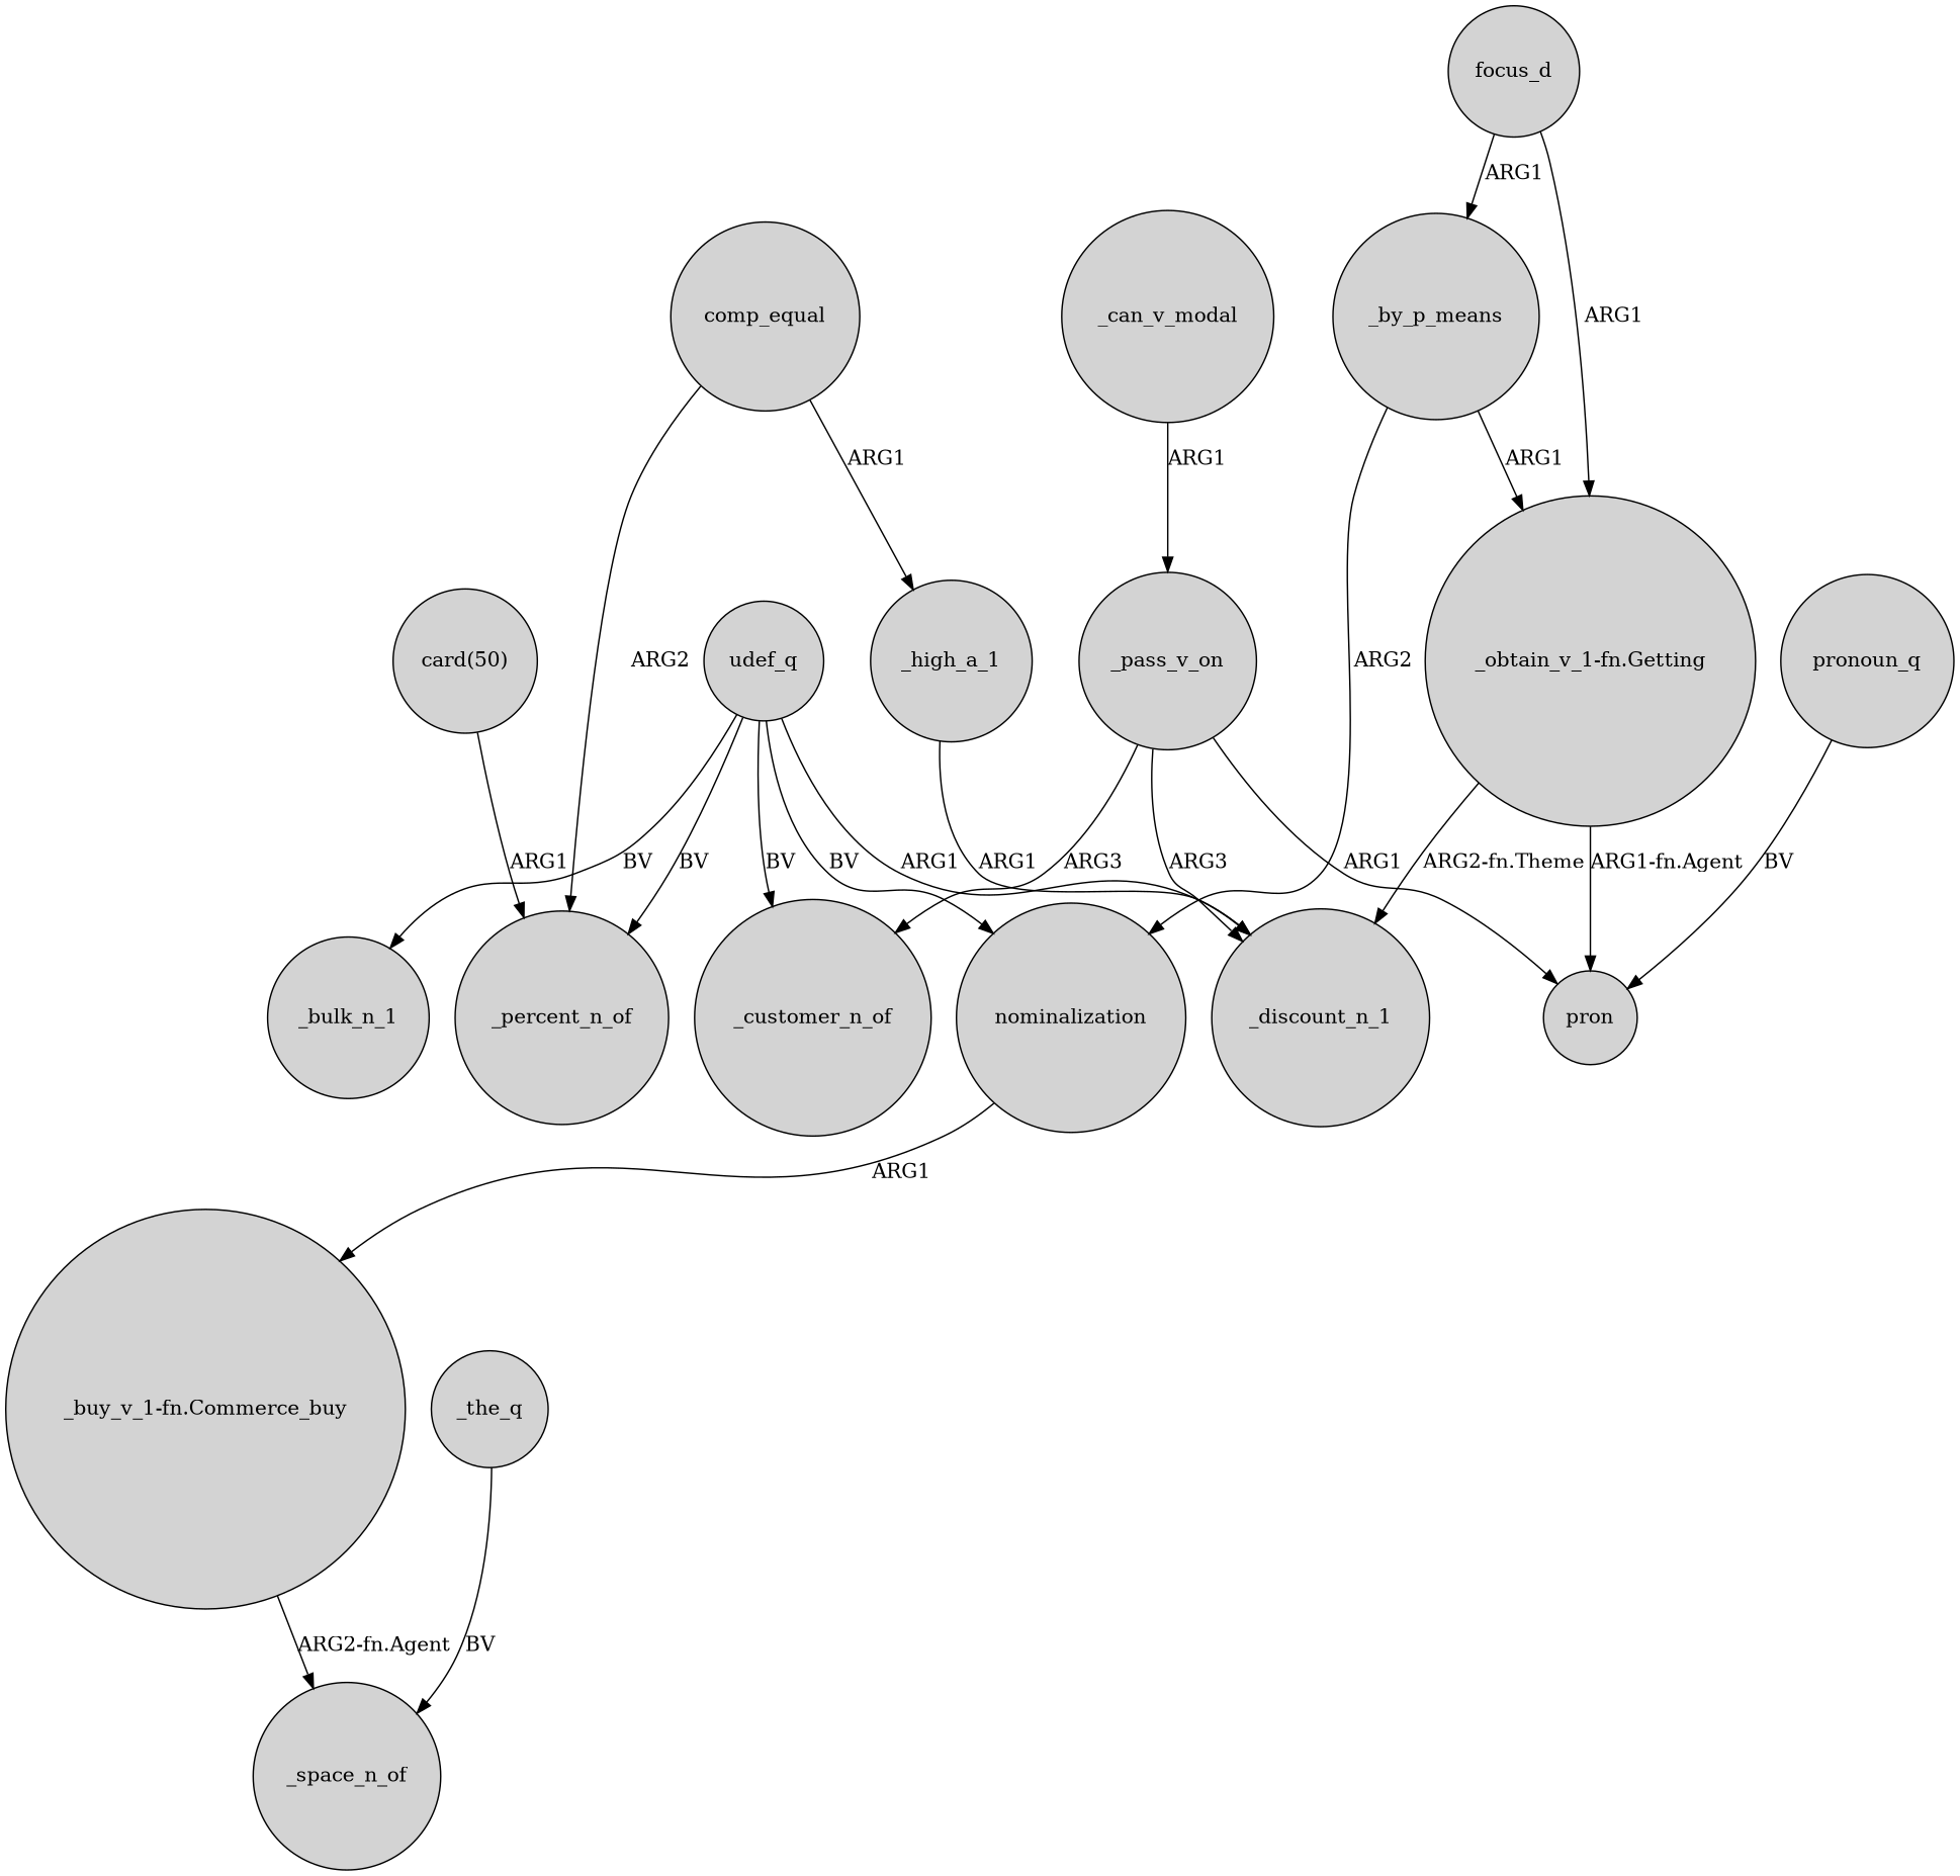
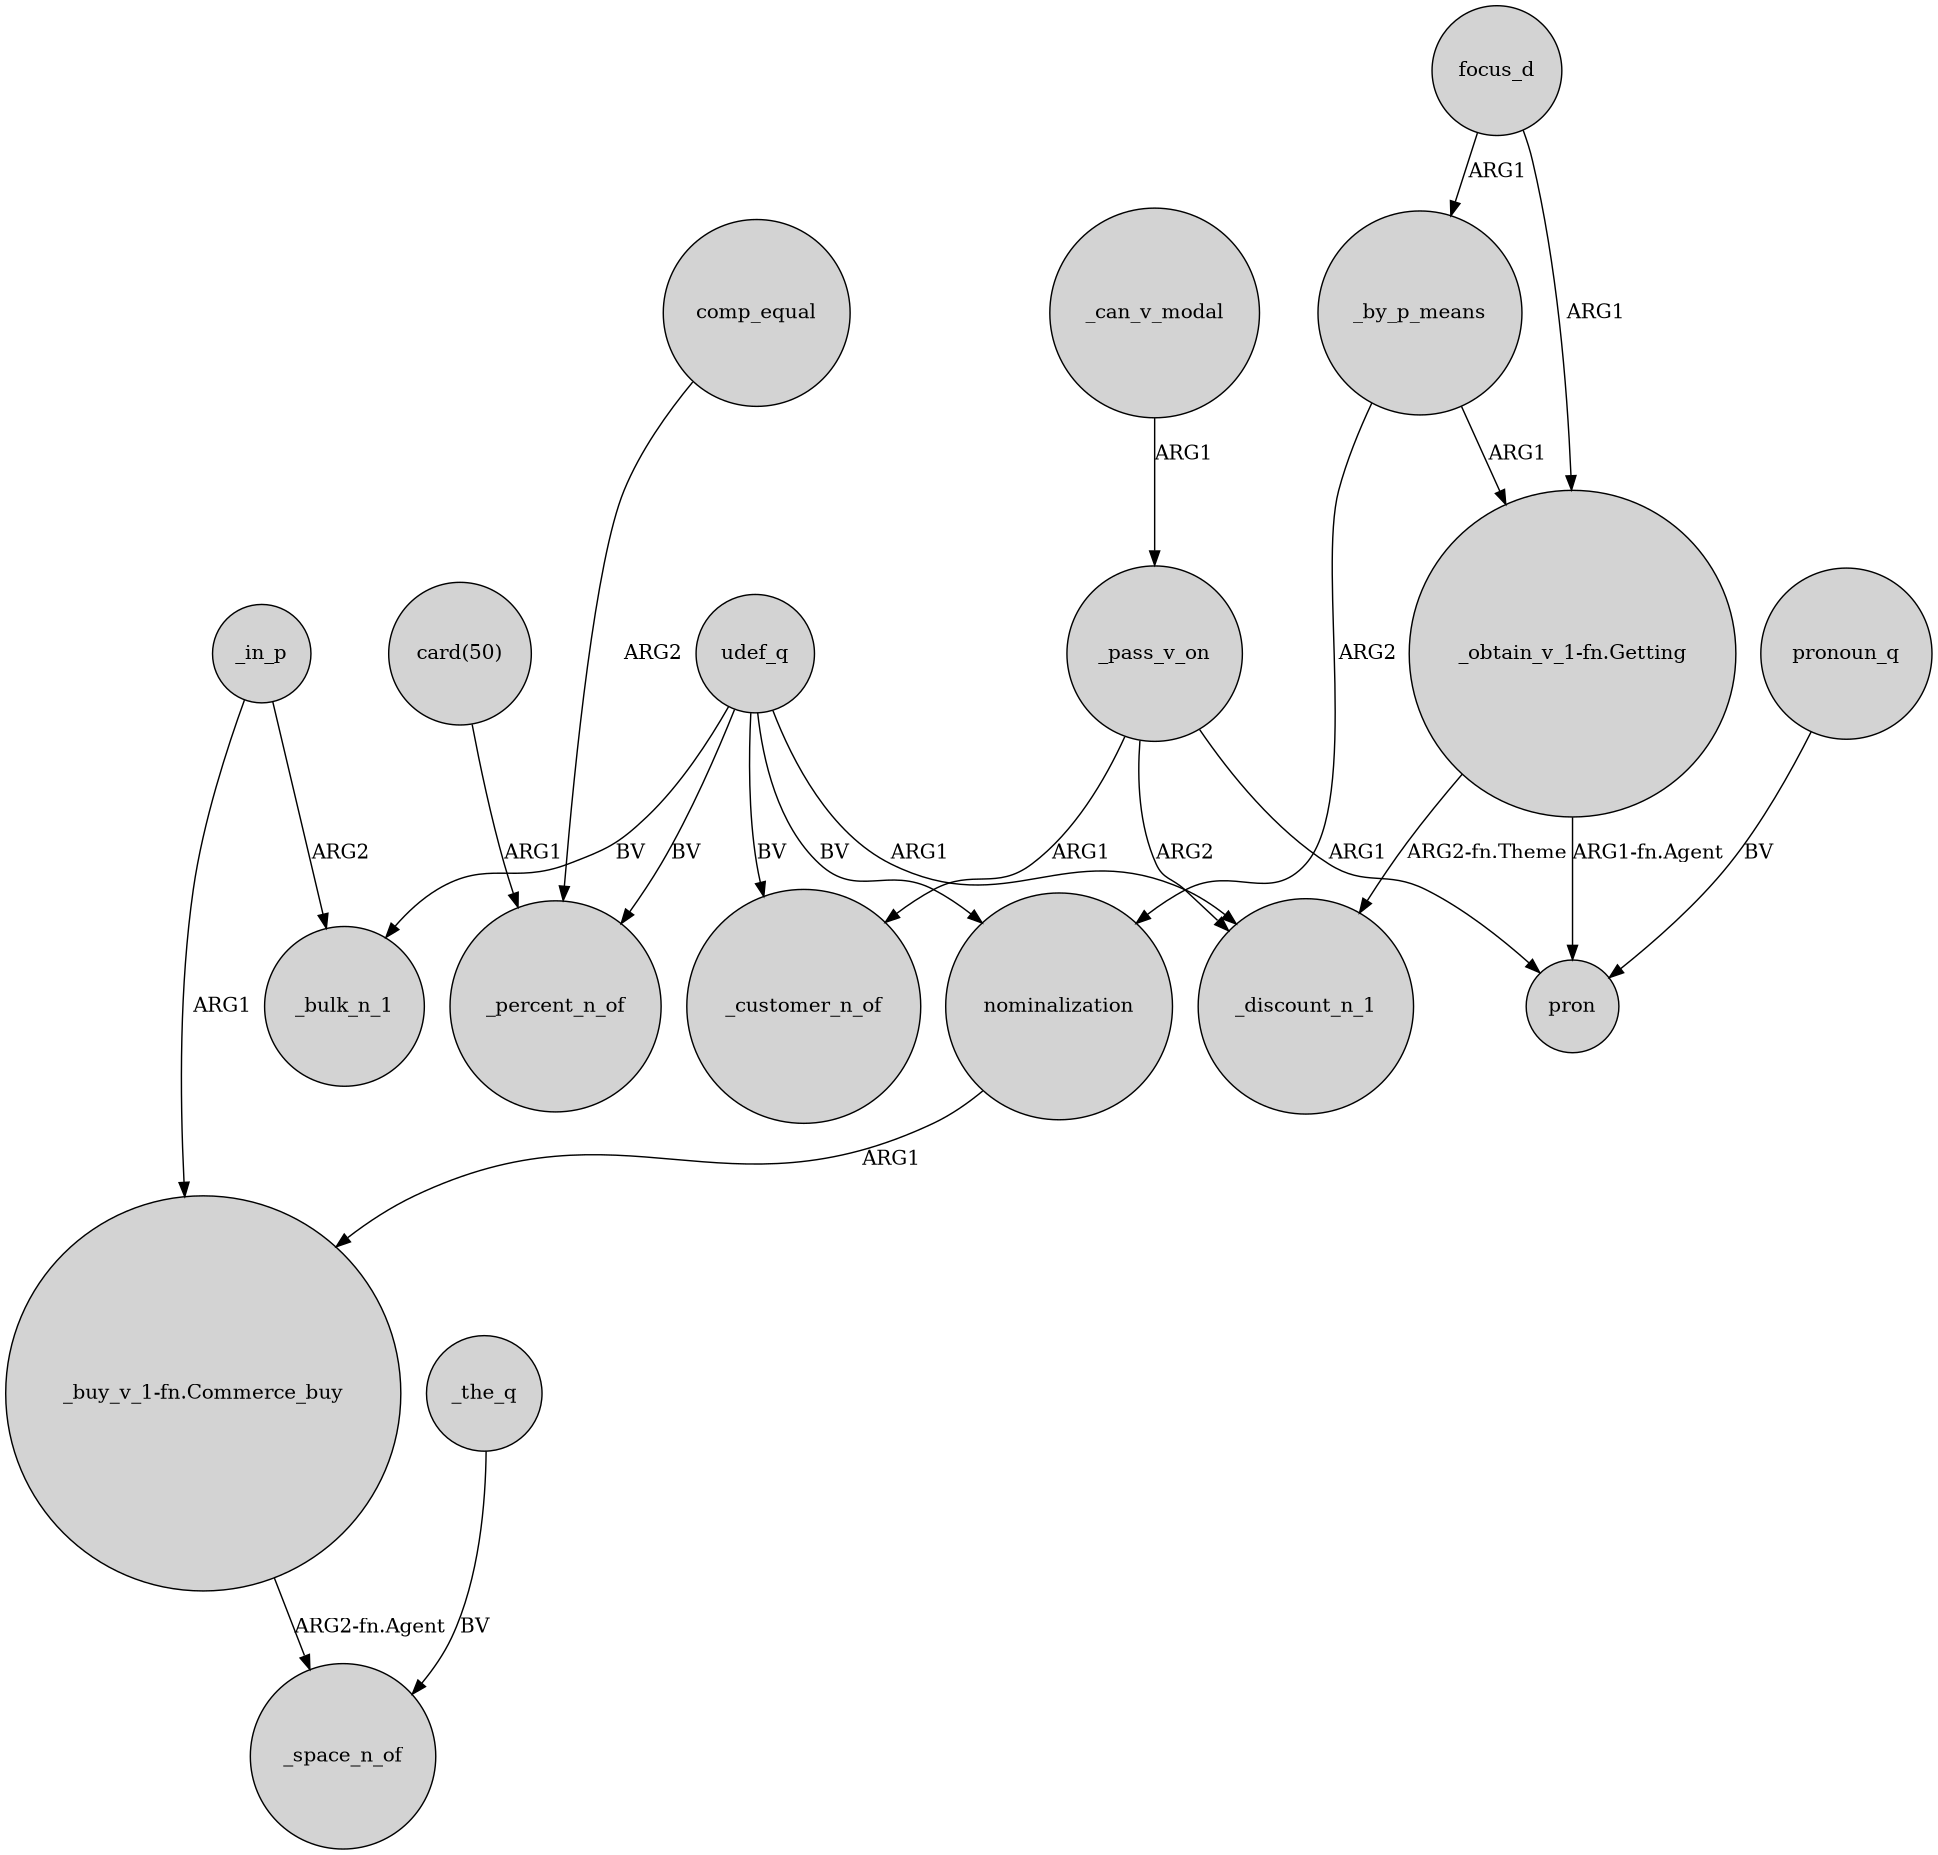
  digraph {
    node [shape=circle style=filled]
+   _in_p
    _bulk_n_1
    "_buy_v_1-fn.Commerce_buy"
    _space_n_of
    _by_p_means
    nominalization
    "_obtain_v_1-fn.Getting"
    pron
    _discount_n_1
    focus_d
    _pass_v_on
    _customer_n_of
    comp_equal
-   _high_a_1
    _percent_n_of
    udef_q
    _the_q
    pronoun_q
    "card(50)"
    _can_v_modal
+   _in_p -> _bulk_n_1 [label=ARG2]
+   _in_p -> "_buy_v_1-fn.Commerce_buy" [label=ARG1]
    "_buy_v_1-fn.Commerce_buy" -> _space_n_of [label="ARG2-fn.Agent"]
    _by_p_means -> nominalization [label=ARG2]
    _by_p_means -> "_obtain_v_1-fn.Getting" [label=ARG1]
    nominalization -> "_buy_v_1-fn.Commerce_buy" [label=ARG1]
    "_obtain_v_1-fn.Getting" -> pron [label="ARG1-fn.Agent"]
    "_obtain_v_1-fn.Getting" -> _discount_n_1 [label="ARG2-fn.Theme"]
    focus_d -> _by_p_means [label=ARG1]
    focus_d -> "_obtain_v_1-fn.Getting" [label=ARG1]
    _pass_v_on -> pron [label=ARG1]
-   _pass_v_on -> _discount_n_1 [label=ARG3]
-   _pass_v_on -> _customer_n_of [label=ARG3]
-   comp_equal -> _high_a_1 [label=ARG1]
+   _pass_v_on -> _discount_n_1 [label=ARG2]
+   _pass_v_on -> _customer_n_of [label=ARG1]
    comp_equal -> _percent_n_of [label=ARG2]
-   _high_a_1 -> _discount_n_1 [label=ARG1]
    udef_q -> _bulk_n_1 [label=BV]
    udef_q -> nominalization [label=BV]
    udef_q -> _discount_n_1 [label=ARG1]
    udef_q -> _customer_n_of [label=BV]
    udef_q -> _percent_n_of [label=BV]
    _the_q -> _space_n_of [label=BV]
    pronoun_q -> pron [label=BV]
    "card(50)" -> _percent_n_of [label=ARG1]
    _can_v_modal -> _pass_v_on [label=ARG1]
  }
